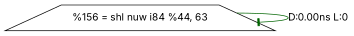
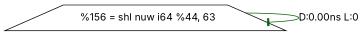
  digraph {
    fontname=Inter
-   n1 [label="%156 = shl nuw i84 %44, 63" shape=trapezium fontname=Inter]
+   n1 [label="  %156 = shl nuw i64 %44, 63" shape=trapezium fontname=Inter]
    n1 -> n1 [color=darkgreen label="D:0.00ns L:0" arrowhead=tee fontname=Inter]
  }
